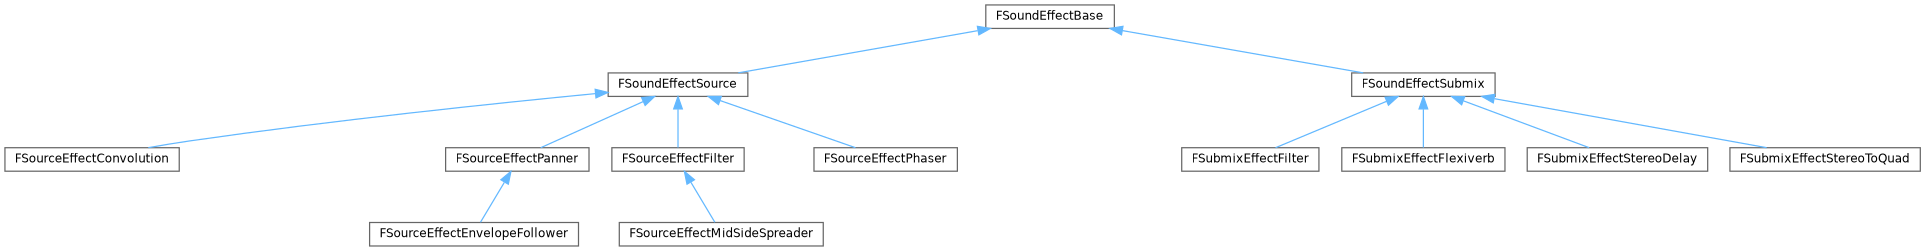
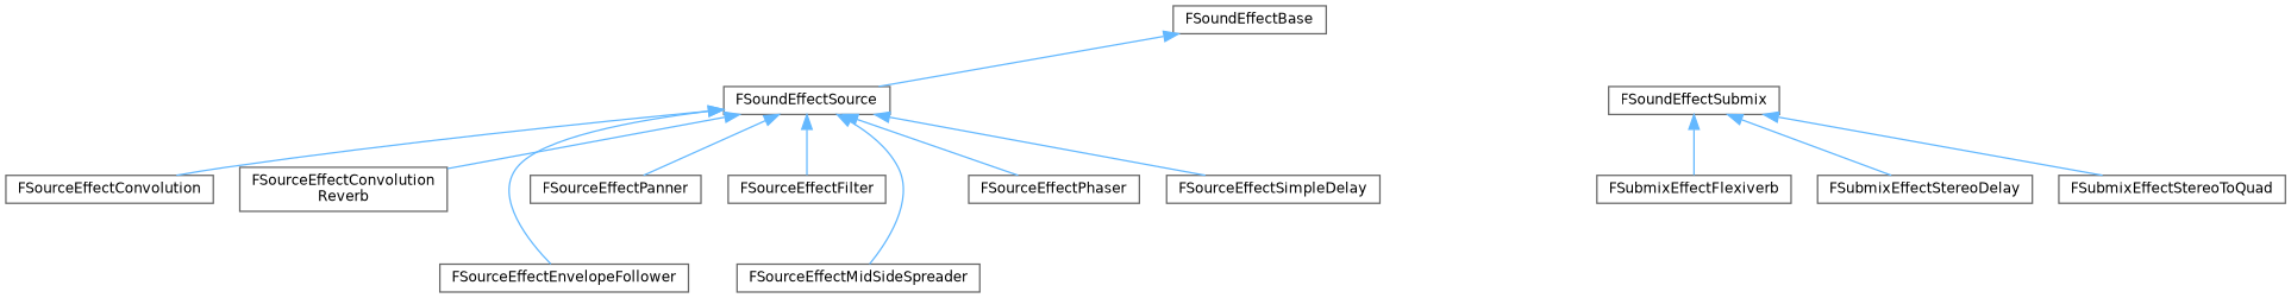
  digraph {
    rankdir=TB
    node [color=grey40 fillcolor=white fontname=Helvetica fontsize=10 shape=box style=filled]
    edge [color=steelblue1 dir=back fontname=Helvetica fontsize=10 labelfontname=Helvetica labelfontsize=10 style=solid]
    n1 [height=0.2 label=FSoundEffectBase width=0.4]
    n2 [height=0.2 label=FSoundEffectSource width=0.4]
    n3 [height=0.2 label=FSoundEffectSubmix width=0.4]
    n4 [height=0.2 label=FSourceEffectConvolution width=0.4]
+   n5 [height=0.2 label="FSourceEffectConvolution\lReverb" width=0.4]
    n6 [height=0.2 label=FSourceEffectEnvelopeFollower width=0.4]
    n7 [height=0.2 label=FSourceEffectFilter width=0.4]
    n8 [height=0.2 label=FSourceEffectMidSideSpreader width=0.4]
    n9 [height=0.2 label=FSourceEffectPanner width=0.4]
    n10 [height=0.2 label=FSourceEffectPhaser width=0.4]
-   n12 [height=0.2 label=FSubmixEffectFilter width=0.4]
+   n11 [height=0.2 label=FSourceEffectSimpleDelay width=0.4]
    n13 [height=0.2 label=FSubmixEffectFlexiverb width=0.4]
    n14 [height=0.2 label=FSubmixEffectStereoDelay width=0.4]
    n15 [height=0.2 label=FSubmixEffectStereoToQuad width=0.4]
    n1 -> n2
-   n1 -> n3
    n2 -> n4
-   n9 -> n6
+   n2 -> n5
+   n2 -> n6
    n2 -> n7
-   n7 -> n8
+   n2 -> n8
    n2 -> n9
    n2 -> n10
-   n3 -> n12
+   n2 -> n11
    n3 -> n13
    n3 -> n14
    n3 -> n15
  }
